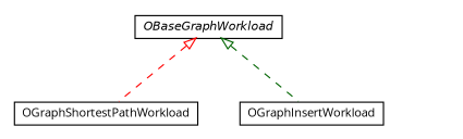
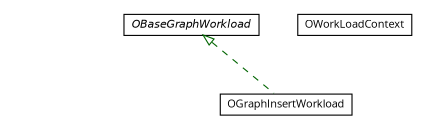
  digraph {
    nodesep=0.25
    ranksep=0.5
    fontname="Open Sans"
    node [fontcolor=black fontname="Open Sans" fontsize=10.0 shape=plaintext]
    edge [arrowtail=empty dir=back fontname="Open Sans" fontsize=10 headport=p labelfontname=Helvetica labelfontsize=10 tailport=p style=dashed]
    n1 [label=<<table title="com.orientechnologies.orient.graph.stresstest.OBaseGraphWorkload" border="0" cellborder="1" cellspacing="0" cellpadding="2" port="p" href="./OBaseGraphWorkload.html"> 		<tr><td><table border="0" cellspacing="0" cellpadding="1"> <tr><td align="center" balign="center"><font face="Helvetica-Oblique"> OBaseGraphWorkload </font></td></tr> 		</table></td></tr> 		</table>>]
-   n2 [label=<<table title="com.orientechnologies.orient.graph.stresstest.OGraphShortestPathWorkload" border="0" cellborder="1" cellspacing="0" cellpadding="2" port="p" href="./OGraphShortestPathWorkload.html"> 		<tr><td><table border="0" cellspacing="0" cellpadding="1"> <tr><td align="center" balign="center"> OGraphShortestPathWorkload </td></tr> 		</table></td></tr> 		</table>>]
    n3 [label=<<table title="com.orientechnologies.orient.graph.stresstest.OGraphInsertWorkload" border="0" cellborder="1" cellspacing="0" cellpadding="2" port="p" href="./OGraphInsertWorkload.html"> 		<tr><td><table border="0" cellspacing="0" cellpadding="1"> <tr><td align="center" balign="center"> OGraphInsertWorkload </td></tr> 		</table></td></tr> 		</table>>]
-   n1 -> n2 [color=red]
+   n4 [label=<<table title="com.orientechnologies.orient.graph.stresstest.OBaseGraphWorkload.OWorkLoadContext" border="0" cellborder="1" cellspacing="0" cellpadding="2" port="p" href="./OBaseGraphWorkload.OWorkLoadContext.html"> 		<tr><td><table border="0" cellspacing="0" cellpadding="1"> <tr><td align="center" balign="center"> OWorkLoadContext </td></tr> 		</table></td></tr> 		</table>>]
    n1 -> n3 [color=darkgreen]
  }
